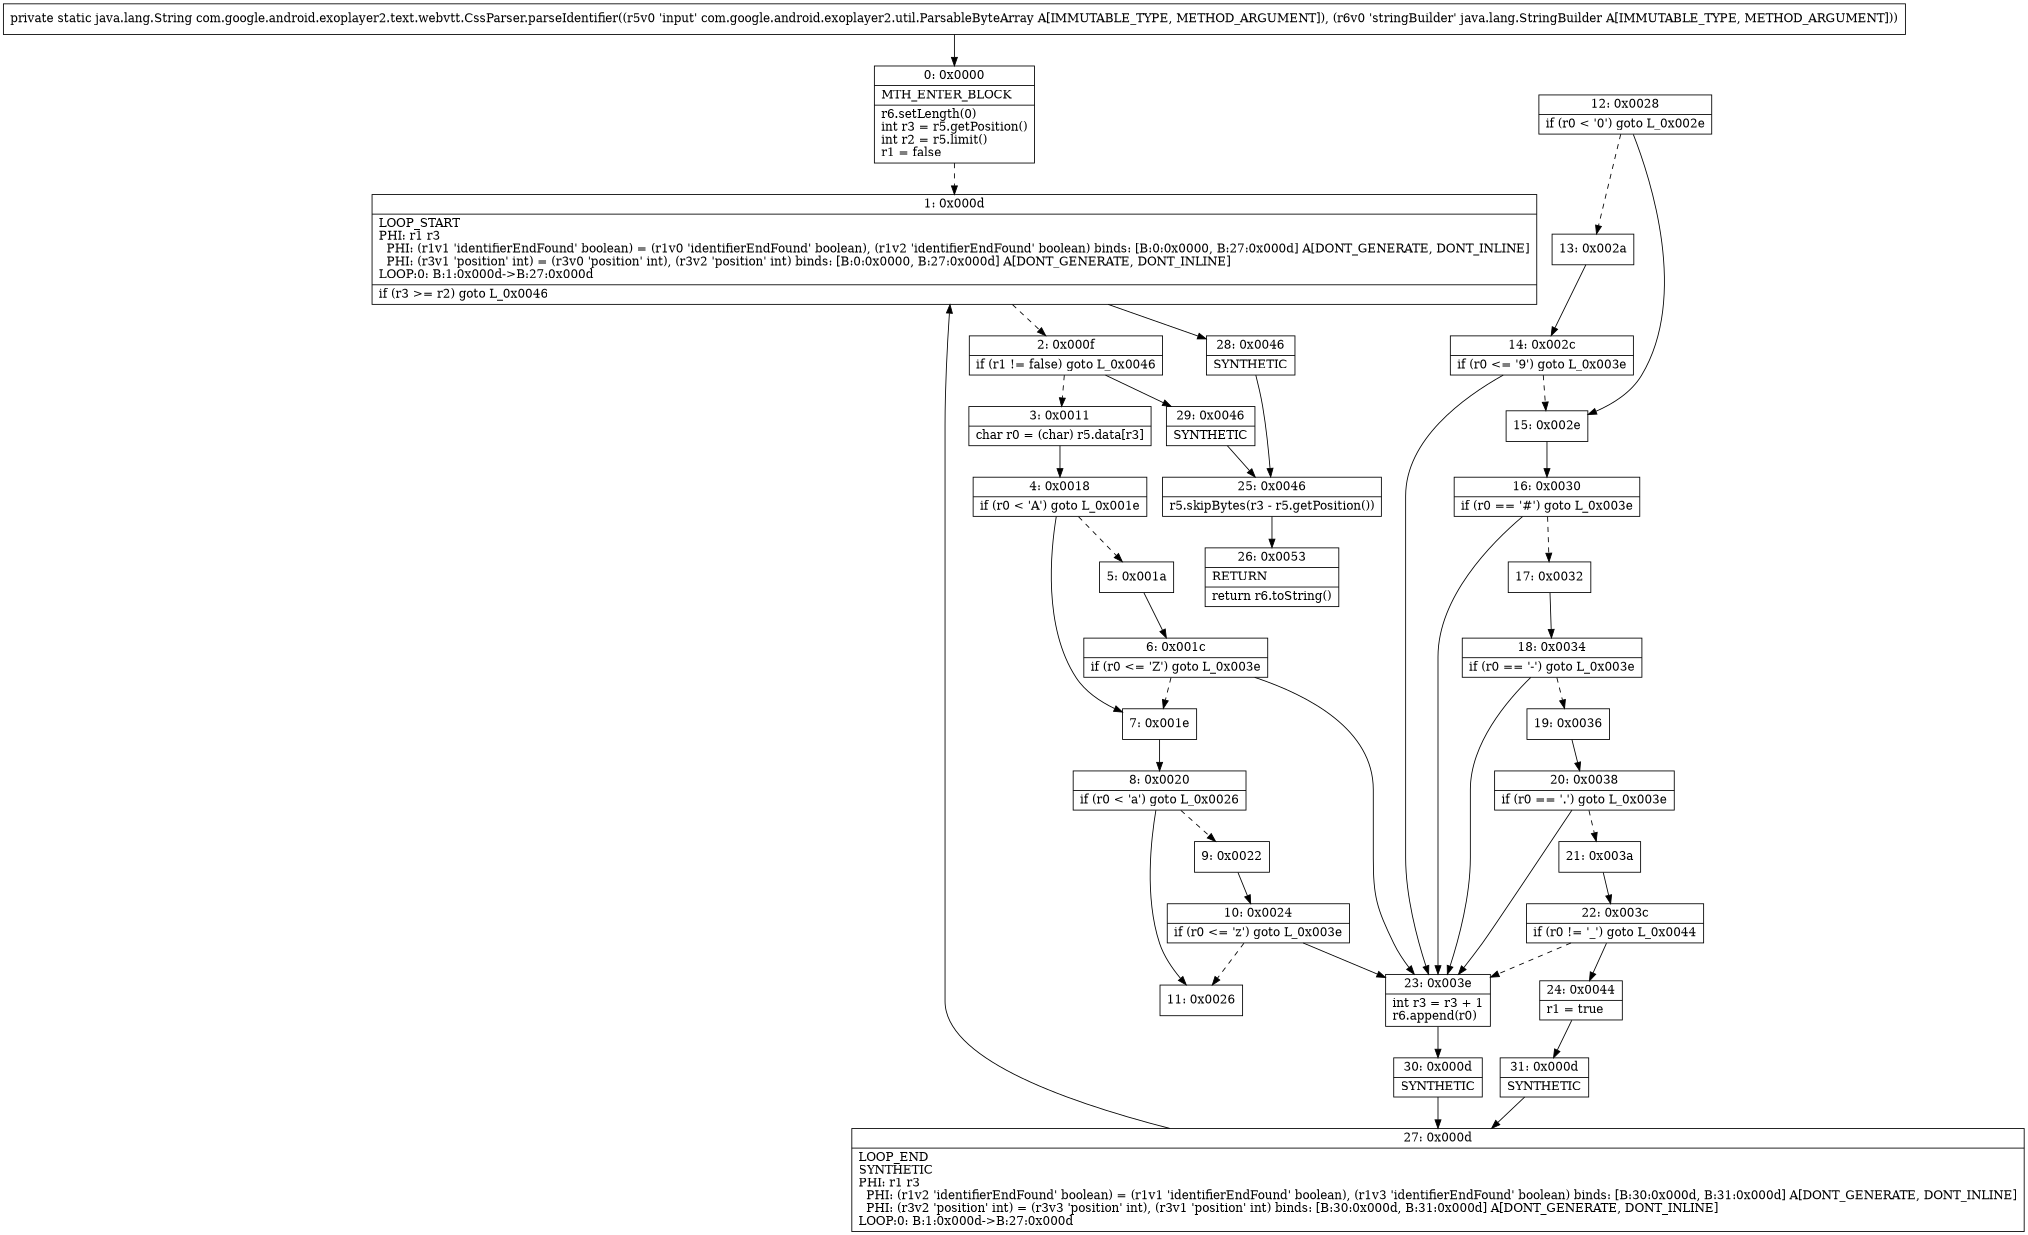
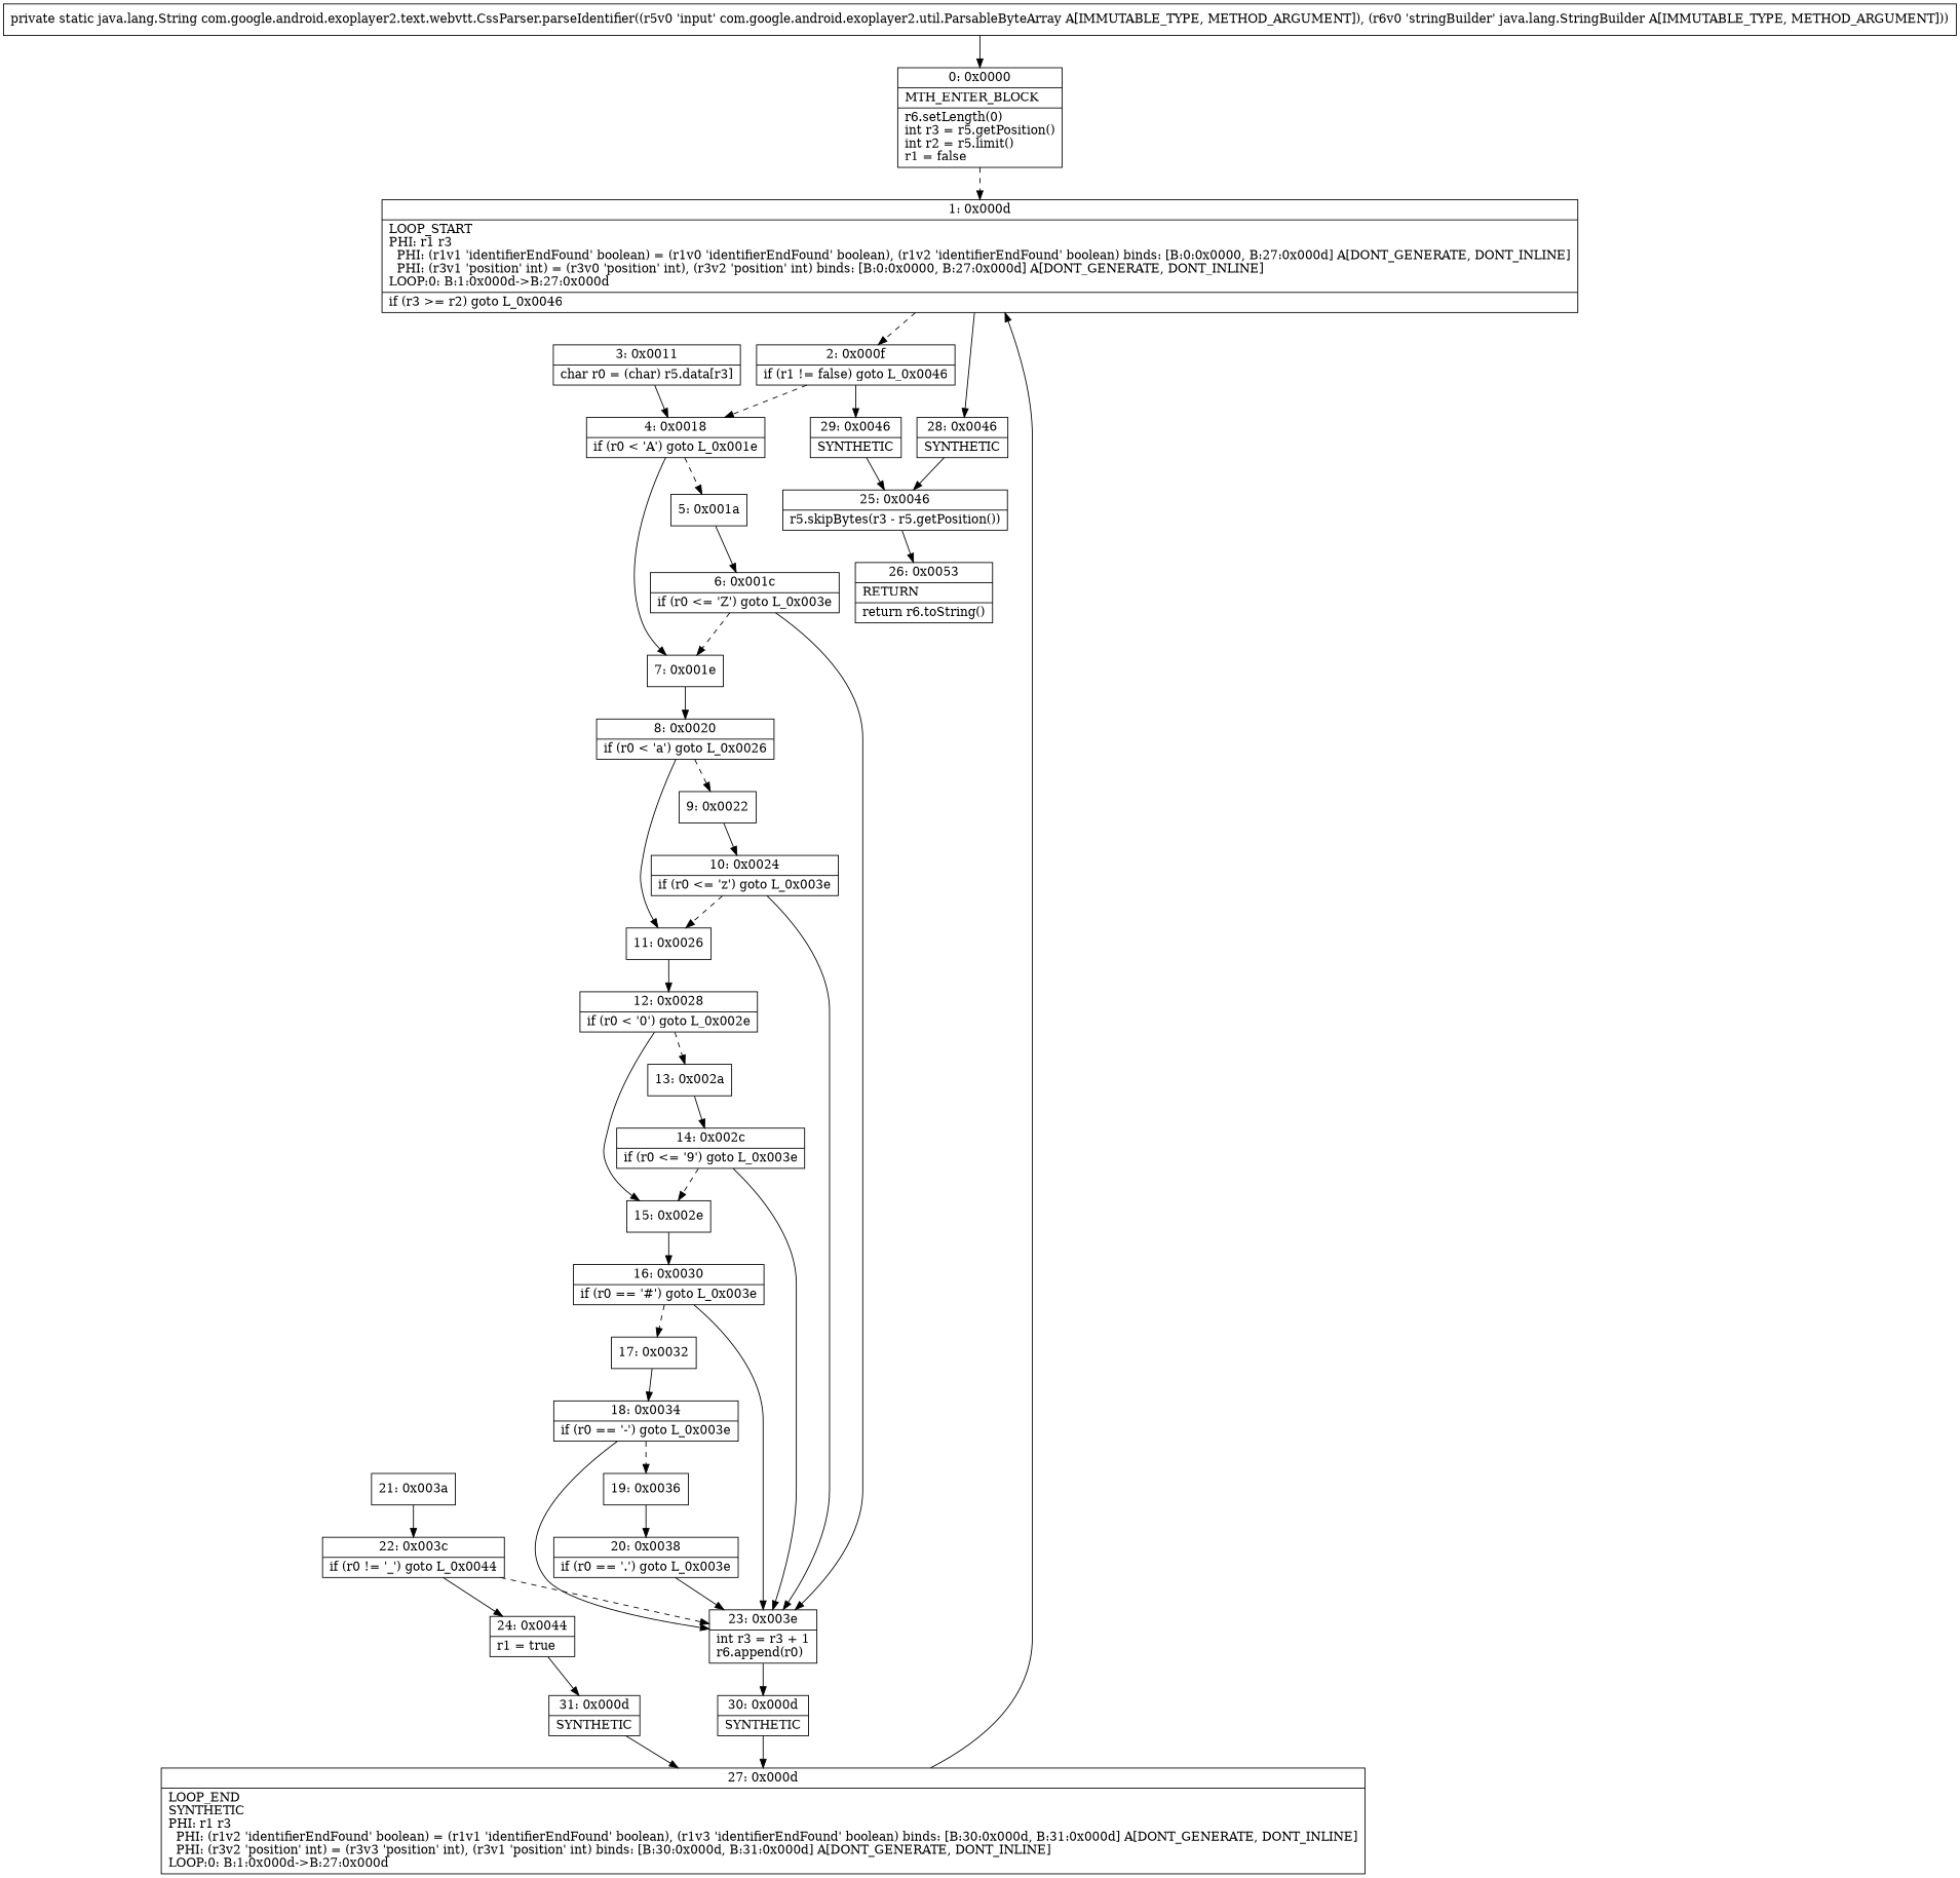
  digraph {
    node [shape=record]
    n1 [label="{0\:\ 0x0000|MTH_ENTER_BLOCK\l|r6.setLength(0)\lint r3 = r5.getPosition()\lint r2 = r5.limit()\lr1 = false\l}"]
    n2 [label="{1\:\ 0x000d|LOOP_START\lPHI: r1 r3 \l  PHI: (r1v1 'identifierEndFound' boolean) = (r1v0 'identifierEndFound' boolean), (r1v2 'identifierEndFound' boolean) binds: [B:0:0x0000, B:27:0x000d] A[DONT_GENERATE, DONT_INLINE]\l  PHI: (r3v1 'position' int) = (r3v0 'position' int), (r3v2 'position' int) binds: [B:0:0x0000, B:27:0x000d] A[DONT_GENERATE, DONT_INLINE]\lLOOP:0: B:1:0x000d\-\>B:27:0x000d\l|if (r3 \>= r2) goto L_0x0046\l}"]
    n3 [label="{2\:\ 0x000f|if (r1 != false) goto L_0x0046\l}"]
    n4 [label="{28\:\ 0x0046|SYNTHETIC\l}"]
    n5 [label="{3\:\ 0x0011|char r0 = (char) r5.data[r3]\l}"]
    n6 [label="{29\:\ 0x0046|SYNTHETIC\l}"]
    n7 [label="{25\:\ 0x0046|r5.skipBytes(r3 \- r5.getPosition())\l}"]
    n8 [label="{4\:\ 0x0018|if (r0 \< 'A') goto L_0x001e\l}"]
    n9 [label="{5\:\ 0x001a}"]
    n10 [label="{7\:\ 0x001e}"]
    n11 [label="{6\:\ 0x001c|if (r0 \<= 'Z') goto L_0x003e\l}"]
    n12 [label="{8\:\ 0x0020|if (r0 \< 'a') goto L_0x0026\l}"]
    n13 [label="{23\:\ 0x003e|int r3 = r3 + 1\lr6.append(r0)\l}"]
    n14 [label="{30\:\ 0x000d|SYNTHETIC\l}"]
    n15 [label="{9\:\ 0x0022}"]
    n16 [label="{11\:\ 0x0026}"]
    n17 [label="{10\:\ 0x0024|if (r0 \<= 'z') goto L_0x003e\l}"]
    n18 [label="{12\:\ 0x0028|if (r0 \< '0') goto L_0x002e\l}"]
    n19 [label="{13\:\ 0x002a}"]
    n20 [label="{15\:\ 0x002e}"]
    n21 [label="{14\:\ 0x002c|if (r0 \<= '9') goto L_0x003e\l}"]
    n22 [label="{16\:\ 0x0030|if (r0 == '#') goto L_0x003e\l}"]
    n23 [label="{17\:\ 0x0032}"]
    n24 [label="{18\:\ 0x0034|if (r0 == '\-') goto L_0x003e\l}"]
    n25 [label="{19\:\ 0x0036}"]
    n26 [label="{20\:\ 0x0038|if (r0 == '.') goto L_0x003e\l}"]
    n27 [label="{21\:\ 0x003a}"]
    n28 [label="{22\:\ 0x003c|if (r0 != '_') goto L_0x0044\l}"]
    n29 [label="{24\:\ 0x0044|r1 = true\l}"]
    n30 [label="{31\:\ 0x000d|SYNTHETIC\l}"]
    n31 [label="{27\:\ 0x000d|LOOP_END\lSYNTHETIC\lPHI: r1 r3 \l  PHI: (r1v2 'identifierEndFound' boolean) = (r1v1 'identifierEndFound' boolean), (r1v3 'identifierEndFound' boolean) binds: [B:30:0x000d, B:31:0x000d] A[DONT_GENERATE, DONT_INLINE]\l  PHI: (r3v2 'position' int) = (r3v3 'position' int), (r3v1 'position' int) binds: [B:30:0x000d, B:31:0x000d] A[DONT_GENERATE, DONT_INLINE]\lLOOP:0: B:1:0x000d\-\>B:27:0x000d\l}"]
    n32 [label="{26\:\ 0x0053|RETURN\l|return r6.toString()\l}"]
    n33 [label="{private static java.lang.String com.google.android.exoplayer2.text.webvtt.CssParser.parseIdentifier((r5v0 'input' com.google.android.exoplayer2.util.ParsableByteArray A[IMMUTABLE_TYPE, METHOD_ARGUMENT]), (r6v0 'stringBuilder' java.lang.StringBuilder A[IMMUTABLE_TYPE, METHOD_ARGUMENT])) }"]
    n1 -> n2 [style=dashed]
    n2 -> n3 [style=dashed]
    n2 -> n4
-   n3 -> n5 [style=dashed]
+   n3 -> n8 [style=dashed]
    n3 -> n6
    n4 -> n7
    n5 -> n8
    n6 -> n7
    n7 -> n32
    n8 -> n9 [style=dashed]
    n8 -> n10
    n9 -> n11
    n10 -> n12
    n11 -> n10 [style=dashed]
    n11 -> n13
    n12 -> n15 [style=dashed]
    n12 -> n16
    n13 -> n14
    n14 -> n31
    n15 -> n17
+   n16 -> n18
    n17 -> n13
    n17 -> n16 [style=dashed]
    n18 -> n19 [style=dashed]
    n18 -> n20
    n19 -> n21
    n20 -> n22
    n21 -> n13
    n21 -> n20 [style=dashed]
    n22 -> n13
    n22 -> n23 [style=dashed]
    n23 -> n24
    n24 -> n13
    n24 -> n25 [style=dashed]
    n25 -> n26
    n26 -> n13
-   n26 -> n27 [style=dashed]
    n27 -> n28
    n28 -> n13 [style=dashed]
    n28 -> n29
    n29 -> n30
    n30 -> n31
    n31 -> n2
    n33 -> n1
  }
